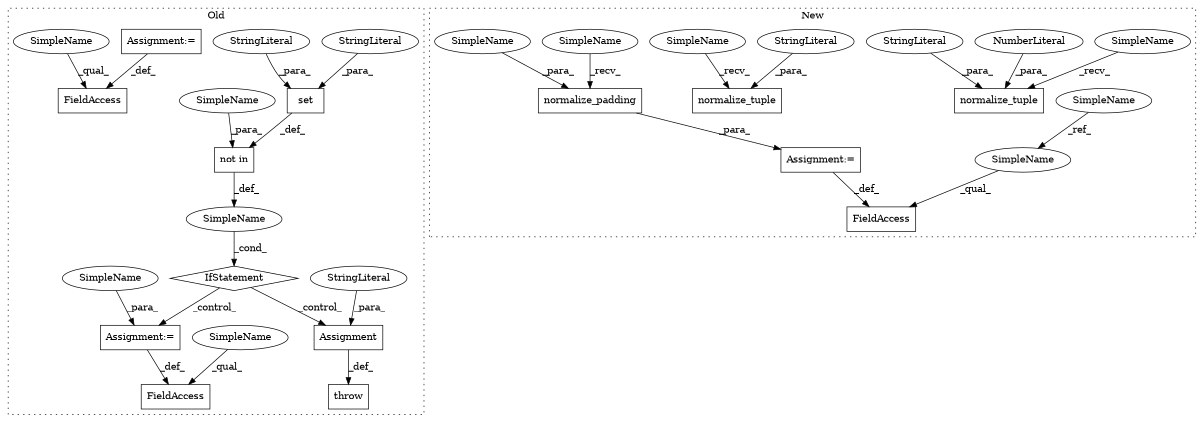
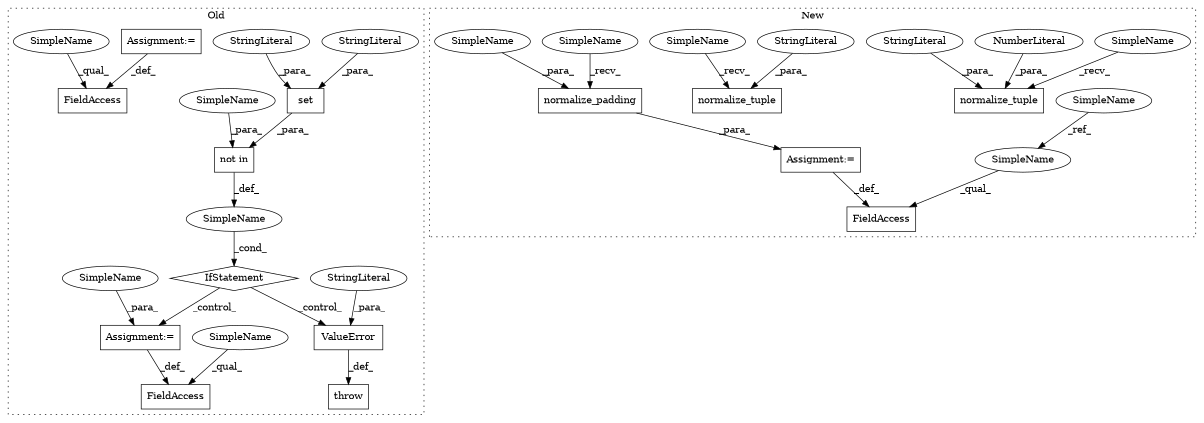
  digraph {
    node [a=42 l=4 s=562 shape=ellipse]
-   n1 [a=32 l="11,1" label=Assignment s="616,668" shape=box]
+   n1 [a=32 l="11,1" label=ValueError s="616,668" shape=box]
    n2 [label=SimpleName l="" s=""]
    n3 [a=53 l=6 label=throw s=610 shape=box]
    n4 [a=32 l="4,1" label=set s="581,599" shape=box]
    n5 [a=45 l=41 label=StringLiteral s=627]
    n6 [a=45 l=6 label=StringLiteral s=593]
    n7 [a=45 l=7 label=StringLiteral s=585]
    n8 [a=108 l=38 label="not in" shape=box]
    n9 [a=7 l=1 label="Assignment:=" s=697 shape=box]
    n10 [a=22 l=16 label=FieldAccess s=681 shape=box]
    n11 [a=22 l=7 label=FieldAccess s=457 shape=box]
    n12 [a=25 l="8,2" label=IfStatement s="554,600" shape=diamond]
    n13 [a=7 l=6 label="Assignment:=" s=464 shape=box]
    n14 [l=11 label=SimpleName s=698]
    n15 [l=11 label=SimpleName]
    n16 [label=SimpleName s=681]
    n17 [label=SimpleName s=457]
    n18 [a=32 l="18,1" label=normalize_padding s="558,583" shape=box]
    n19 [a=32 l="16,1" label=normalize_tuple s="492,527" shape=box]
    n20 [a=34 l=1 label=NumberLiteral s=516]
    n21 [a=32 l="16,1" label=normalize_tuple s="422,461" shape=box]
    n22 [a=45 l=9 label=StringLiteral s=518]
    n23 [a=45 l=11 label=StringLiteral s=450]
    n24 [a=22 l=12 label=FieldAccess s=534 shape=box]
    n25 [label=SimpleName s=218]
    n26 [a=7 l=1 label="Assignment:=" s=546 shape=box]
    n27 [l=7 label=SimpleName s=576]
    n28 [label=SimpleName s=534]
    n29 [l=10 label=SimpleName s=411]
    n30 [l=10 label=SimpleName s=481]
    n31 [l=10 label=SimpleName s=547]
    subgraph cluster_1 {
      label=Old
      style=dotted
      n1
      n2
      n3
      n4
      n5
      n6
      n7
      n8
      n9
      n10
      n11
      n12
      n13
      n14
      n15
      n16
      n17
    }
    subgraph cluster_2 {
      label=New
      style=dotted
      n18
      n19
      n20
      n21
      n22
      n23
      n24
      n25
      n26
      n27
      n28
      n29
      n30
      n31
    }
    n1 -> n3 [label=_def_]
    n2 -> n12 [label=_cond_]
-   n4 -> n8 [label=_def_]
+   n4 -> n8 [label=_para_]
    n5 -> n1 [label=_para_]
    n6 -> n4 [label=_para_]
    n7 -> n4 [label=_para_]
    n8 -> n2 [label=_def_]
    n9 -> n10 [label=_def_]
    n12 -> n1 [label=_control_]
    n12 -> n9 [label=_control_]
    n13 -> n11 [label=_def_]
    n14 -> n9 [label=_para_]
    n15 -> n8 [label=_para_]
    n16 -> n10 [label=_qual_]
    n17 -> n11 [label=_qual_]
    n18 -> n26 [label=_para_]
    n20 -> n19 [label=_para_]
    n22 -> n19 [label=_para_]
    n23 -> n21 [label=_para_]
    n25 -> n28 [label=_ref_]
    n26 -> n24 [label=_def_]
    n27 -> n18 [label=_para_]
    n28 -> n24 [label=_qual_]
    n29 -> n21 [label=_recv_]
    n30 -> n19 [label=_recv_]
    n31 -> n18 [label=_recv_]
  }
